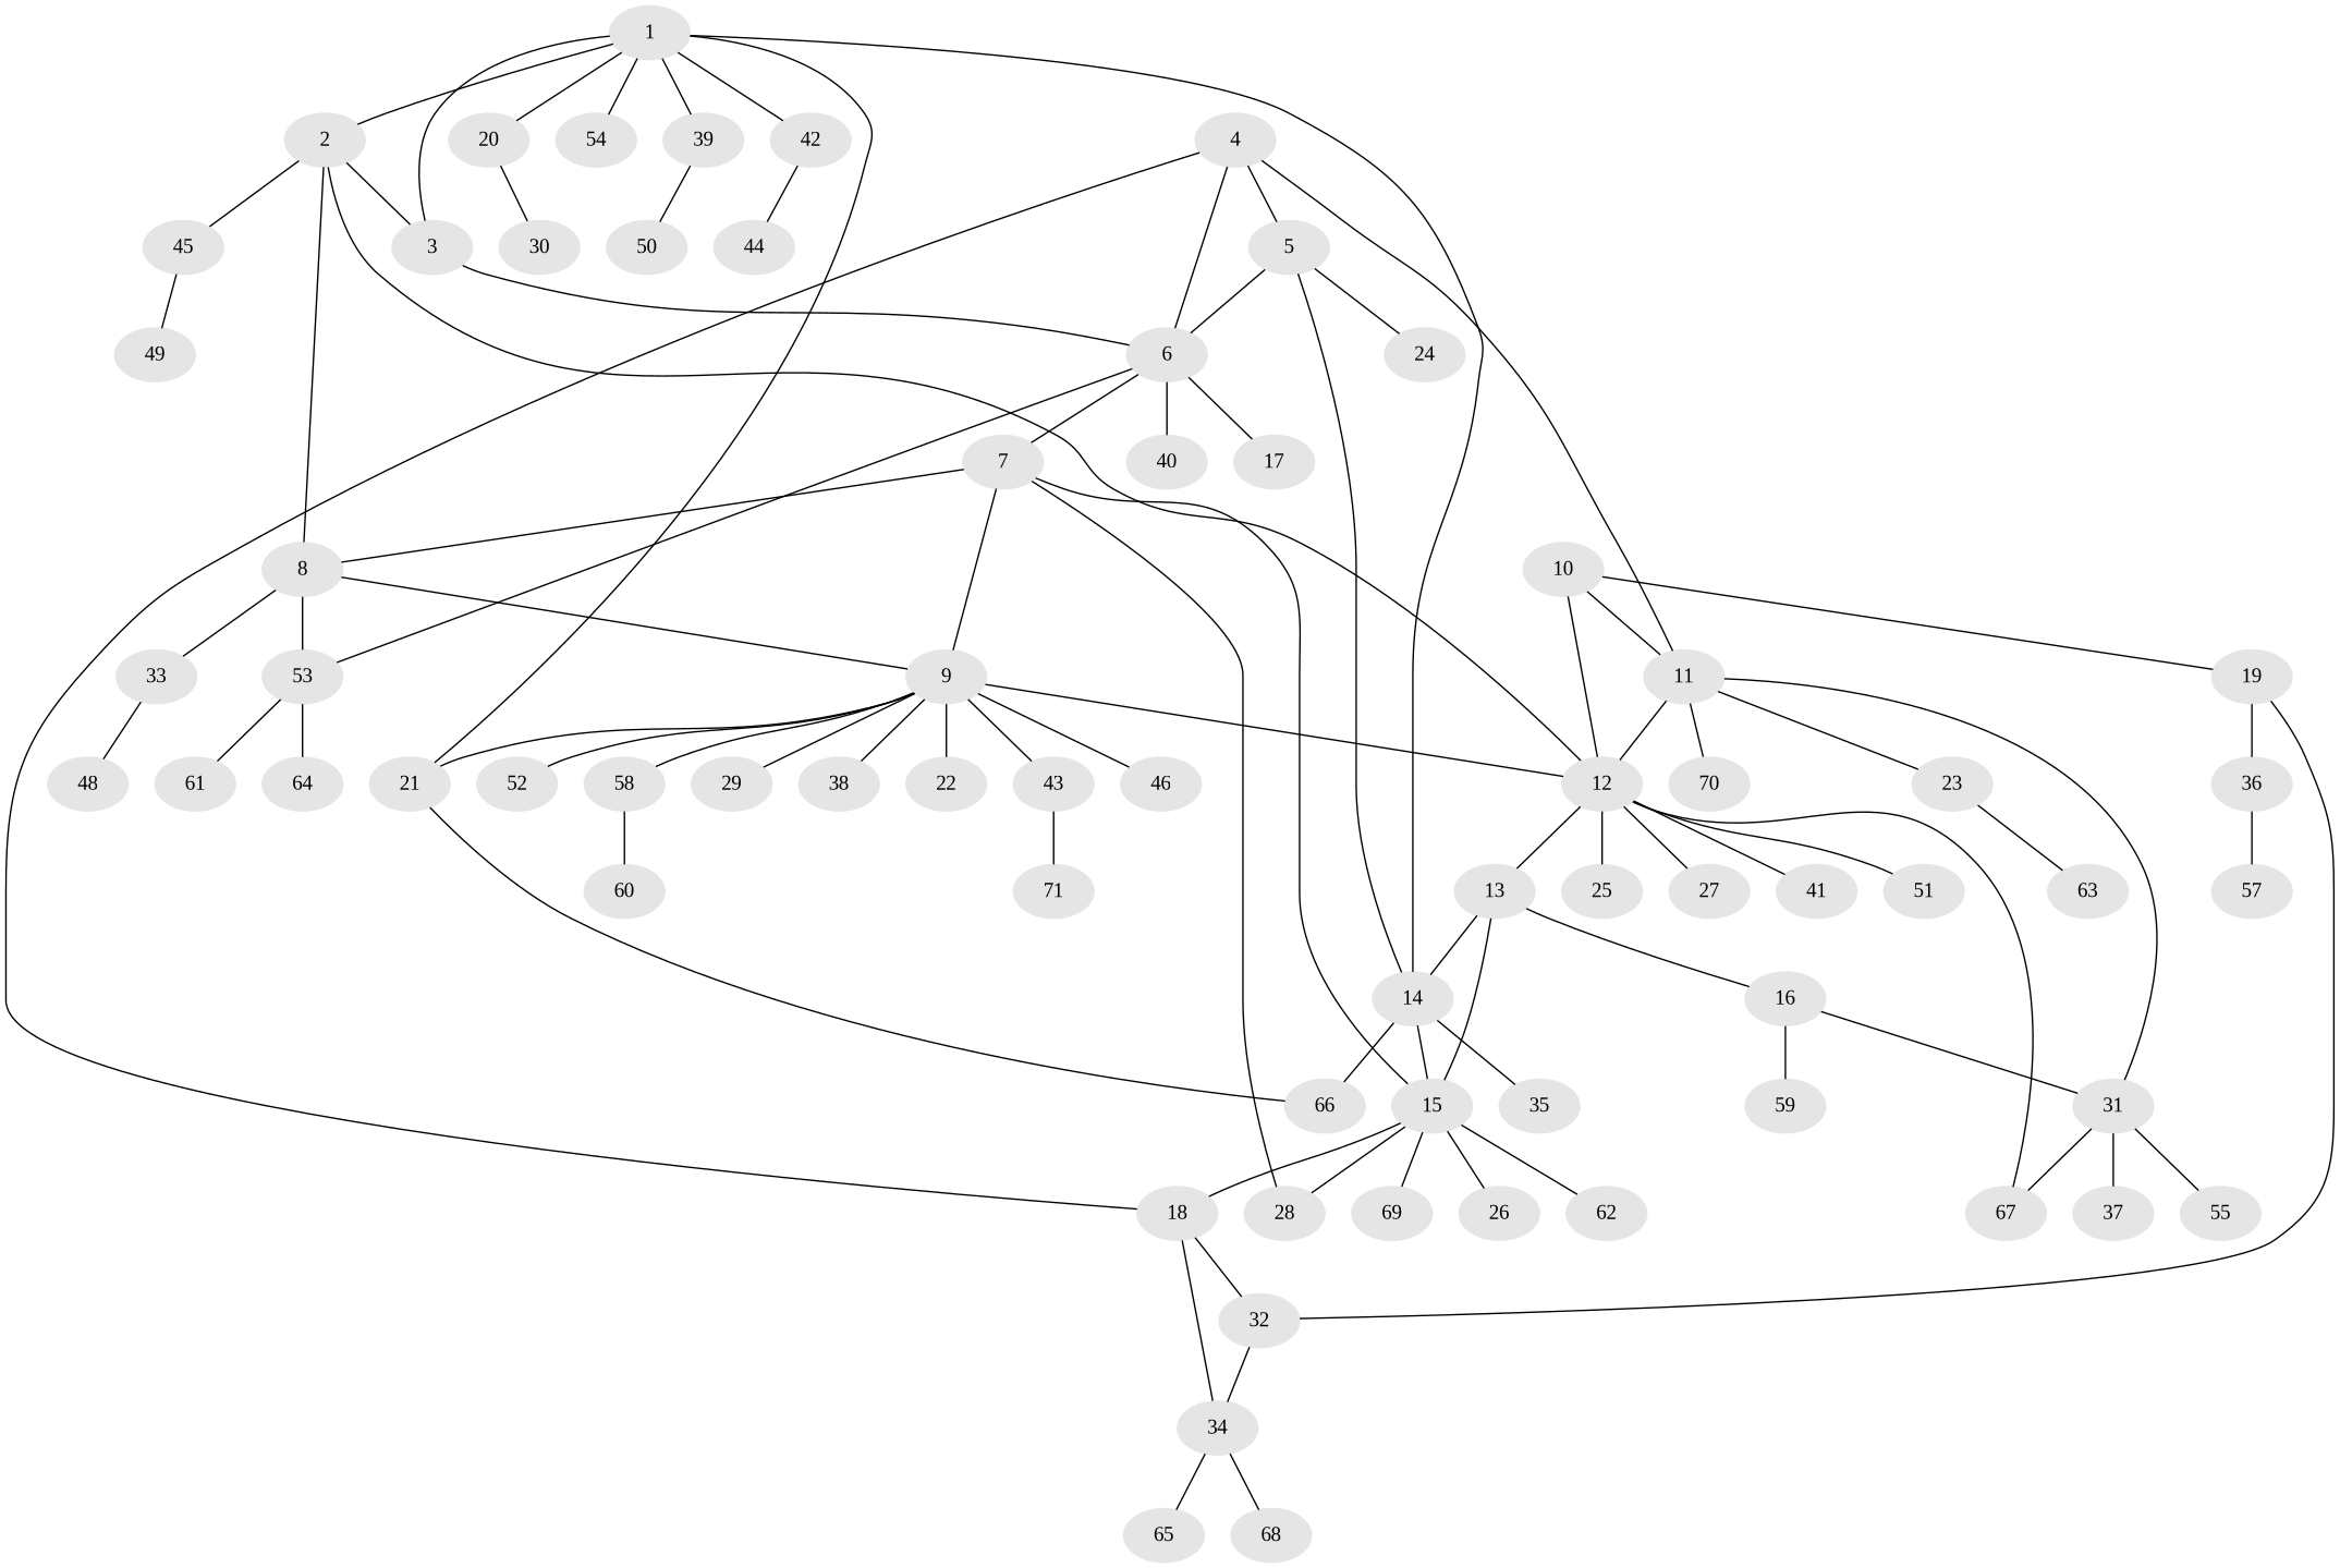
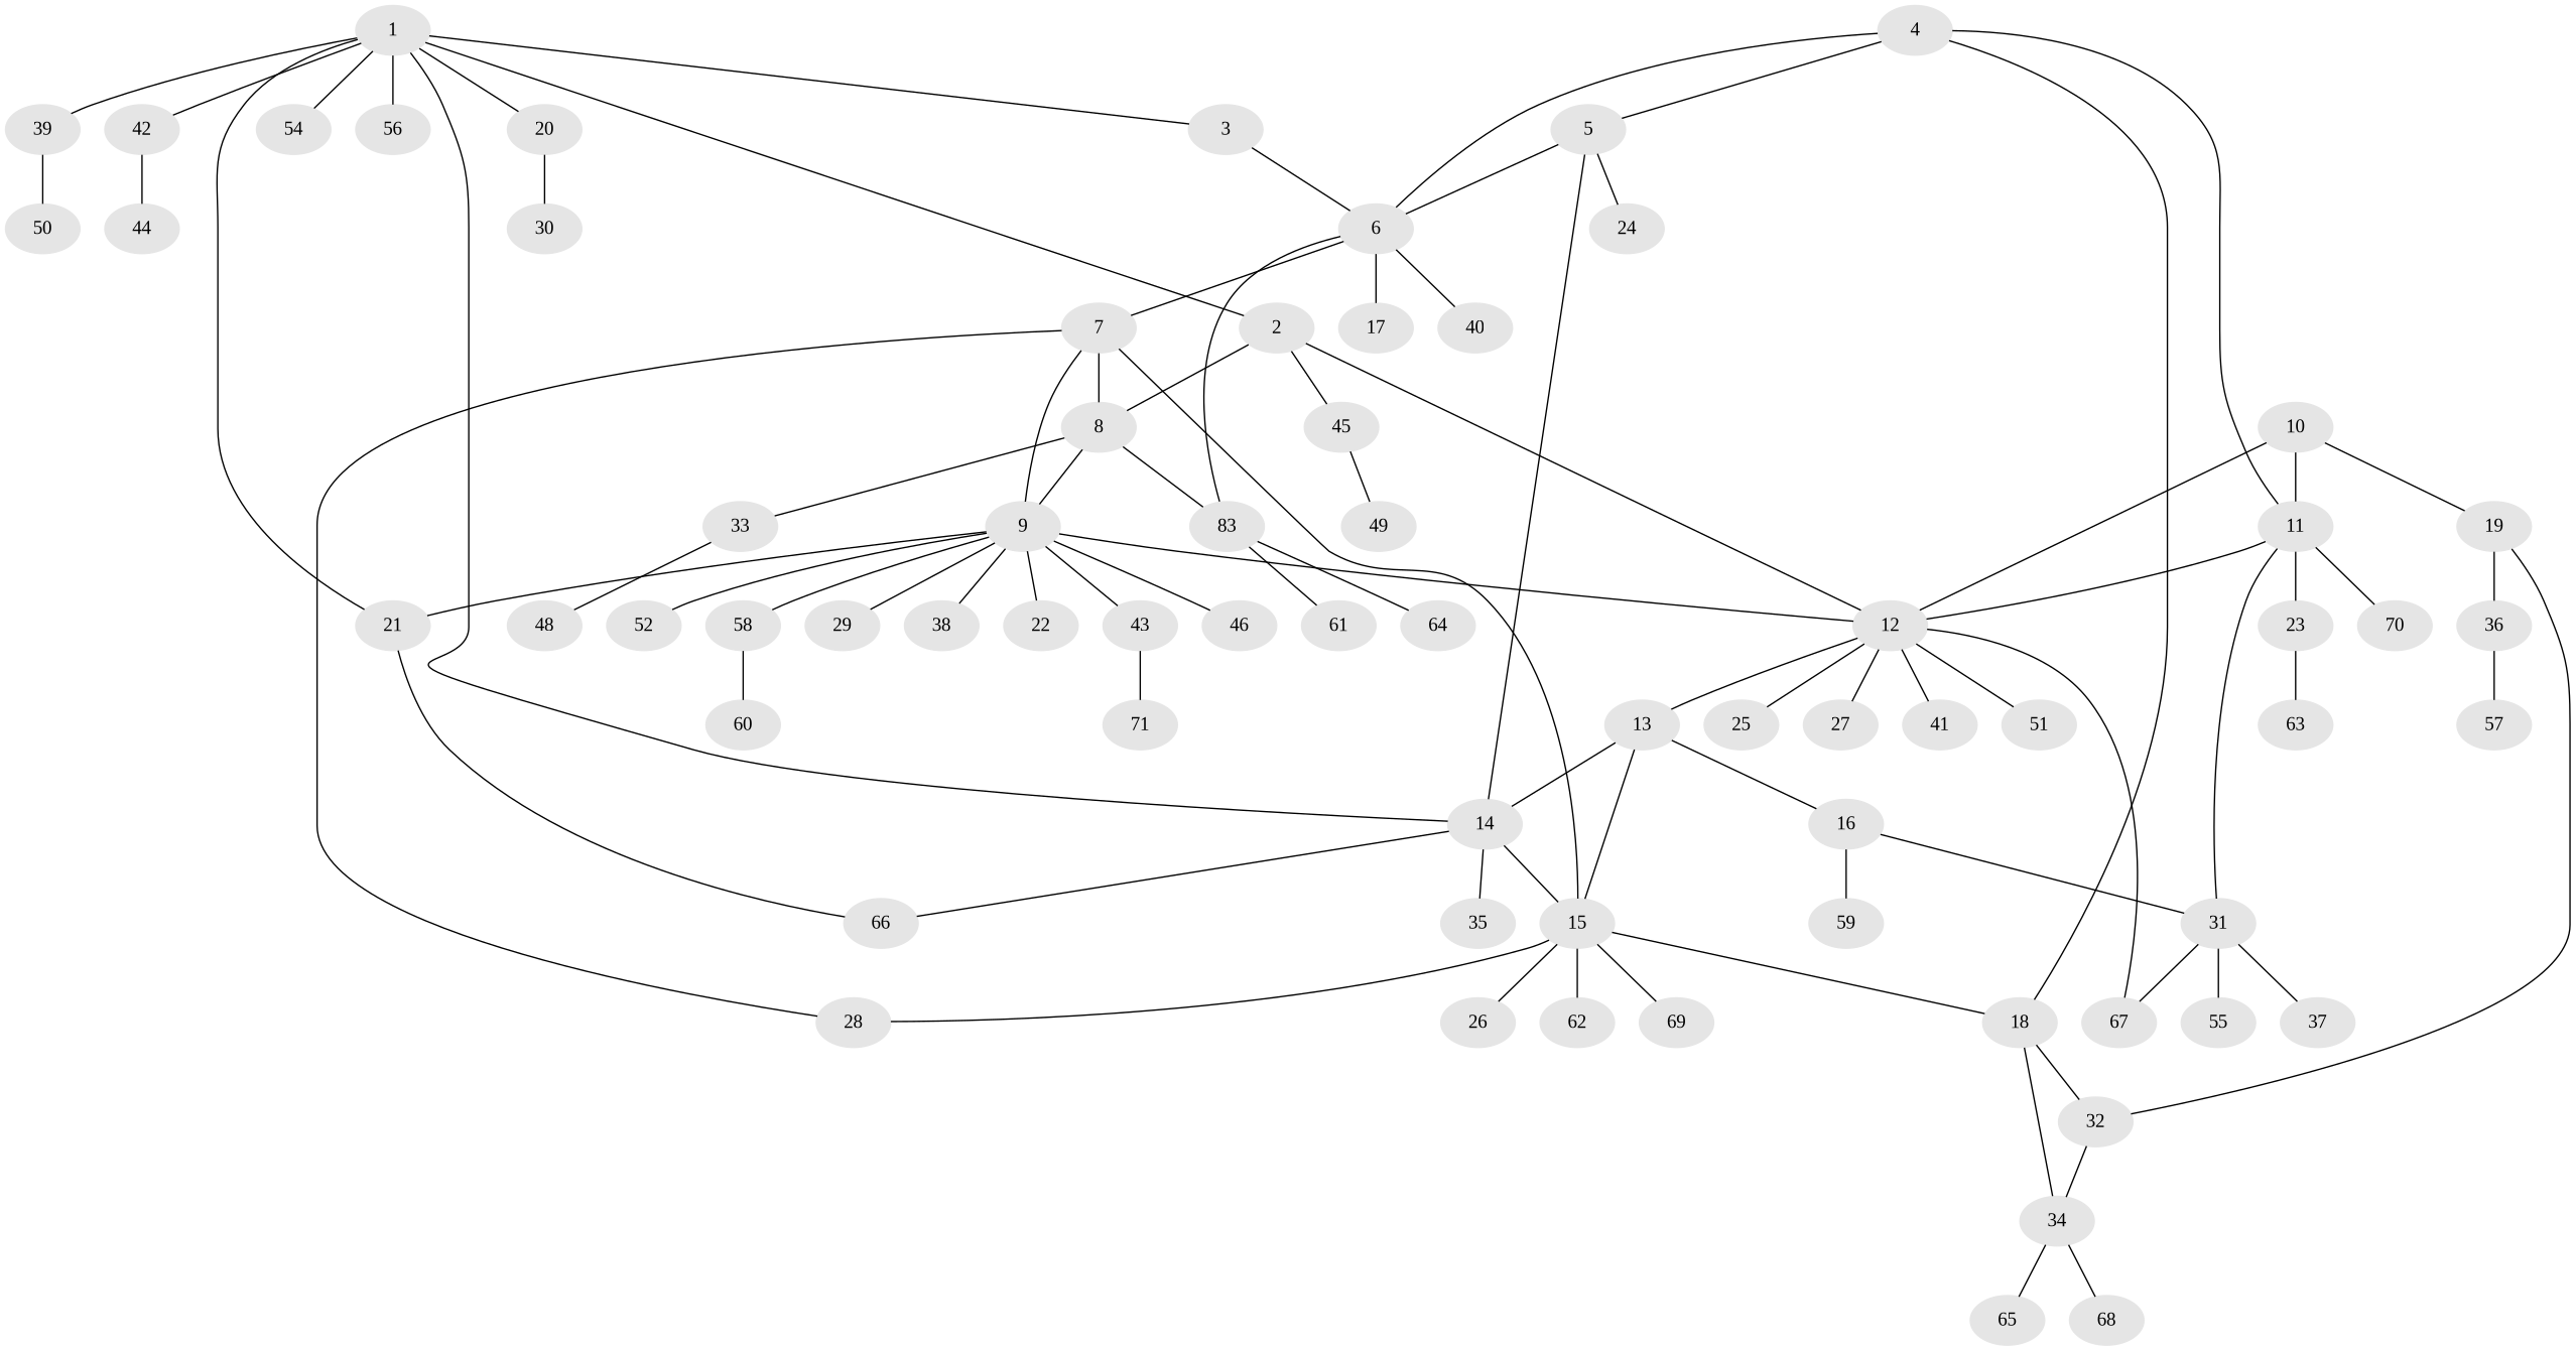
  graph {
    fontname="Liberation Serif"
    node [color=gray90 fontname="Liberation Serif" style=filled]
    edge [fontname="Liberation Serif"]
    1
    2
    3
    14
    20
    21
    39
    42
    54
+   56
    8
    12
    45
    6
    15
    35
    66
    30
    50
    44
-   53
+   53 [label=83]
    9
    33
    13
    25
    27
    41
    51
    67
    49
    7
    17
    40
    4
    5
    11
    18
    24
    23
    31
    70
    32
    34
    28
    61
    64
    22
    29
    38
    43
    46
    52
    58
    26
    62
    69
    48
    71
    60
    10
    19
    36
    63
    37
    55
    16
    59
    65
    68
    57
    1 -- 2
    1 -- 3
    1 -- 14
    1 -- 20
    1 -- 21
    1 -- 39
    1 -- 42
    1 -- 54
-   2 -- 3
+   1 -- 56
    2 -- 8
    2 -- 12
    2 -- 45
    3 -- 6
    14 -- 15
    14 -- 35
    14 -- 66
    20 -- 30
    21 -- 66
    39 -- 50
    42 -- 44
    8 -- 53
    8 -- 9
    8 -- 33
    12 -- 13
    12 -- 25
    12 -- 27
    12 -- 41
    12 -- 51
    12 -- 67
    45 -- 49
    6 -- 53
    6 -- 7
    6 -- 17
    6 -- 40
    15 -- 18
    15 -- 28
    15 -- 26
    15 -- 62
    15 -- 69
    53 -- 61
    53 -- 64
    9 -- 21
    9 -- 12
    9 -- 22
    9 -- 29
    9 -- 38
    9 -- 43
    9 -- 46
    9 -- 52
    9 -- 58
    33 -- 48
    13 -- 14
    13 -- 15
    13 -- 16
    7 -- 8
    7 -- 15
    7 -- 9
    7 -- 28
    4 -- 6
    4 -- 5
    4 -- 11
    4 -- 18
    5 -- 14
    5 -- 6
    5 -- 24
    11 -- 12
    11 -- 23
    11 -- 31
    11 -- 70
    18 -- 32
    18 -- 34
    23 -- 63
    31 -- 67
    31 -- 37
    31 -- 55
    32 -- 34
    34 -- 65
    34 -- 68
    43 -- 71
    58 -- 60
    10 -- 12
    10 -- 11
    10 -- 19
    19 -- 32
    19 -- 36
    36 -- 57
    16 -- 31
    16 -- 59
  }
